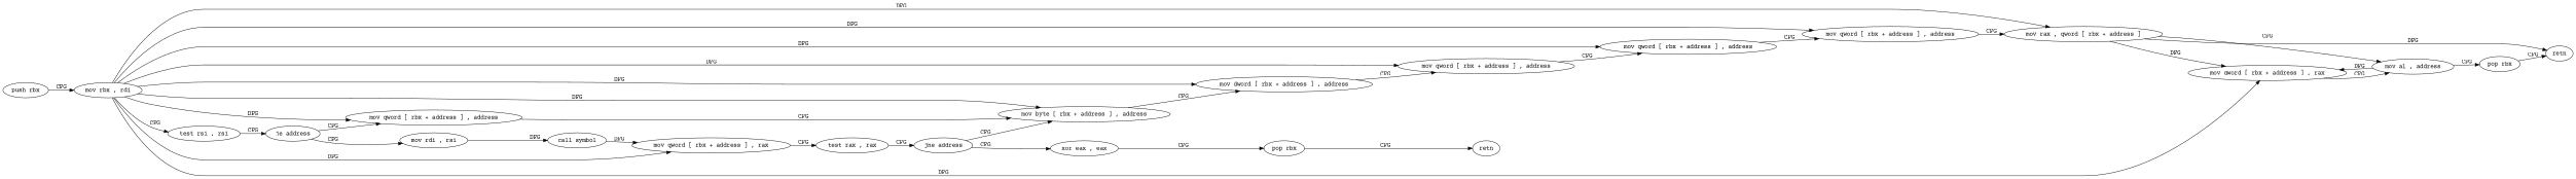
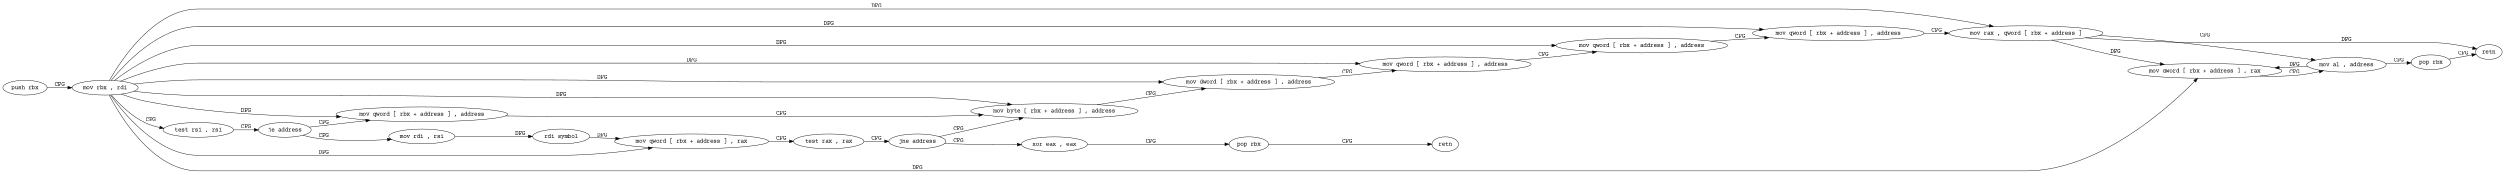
  digraph {
    fontname="Courier Prime"
    rankdir=LR
    node [fontname="Courier Prime"]
    edge [fontname="Courier Prime"]
    n1 [label="push rbx"]
    n2 [label="mov rbx , rdi"]
    n3 [label="test rsi , rsi"]
    n4 [label="mov qword [ rbx + address ] , address"]
    n5 [label="mov byte [ rbx + address ] , address"]
    n6 [label="mov qword [ rbx + address ] , rax"]
    n7 [label="mov dword [ rbx + address ] , address"]
    n8 [label="mov qword [ rbx + address ] , address"]
    n9 [label="mov qword [ rbx + address ] , address"]
    n10 [label="mov qword [ rbx + address ] , address"]
    n11 [label="mov rax , qword [ rbx + address ]"]
    n12 [label="mov qword [ rbx + address ] , rax"]
    n13 [label="je address"]
    n14 [label="test rax , rax"]
    n15 [label="mov al , address"]
    n16 [label=retn]
    n17 [label="mov rdi , rsi"]
-   n18 [label="call symbol"]
+   n18 [label="rdi symbol"]
    n19 [label="jne address"]
    n20 [label="xor eax , eax"]
    n21 [label="pop rbx"]
    n22 [label=retn]
    n23 [label="pop rbx"]
    n1 -> n2 [label=CFG]
    n2 -> n3 [label=CFG]
    n2 -> n4 [label=DFG]
    n2 -> n5 [label=DFG]
    n2 -> n6 [label=DFG]
    n2 -> n7 [label=DFG]
    n2 -> n8 [label=DFG]
    n2 -> n9 [label=DFG]
    n2 -> n10 [label=DFG]
    n2 -> n11 [label=DFG]
    n2 -> n12 [label=DFG]
    n3 -> n13 [label=CFG]
    n4 -> n5 [label=CFG]
    n5 -> n7 [label=CFG]
    n6 -> n14 [label=CFG]
    n7 -> n8 [label=CFG]
    n8 -> n9 [label=CFG]
    n9 -> n10 [label=CFG]
    n10 -> n11 [label=CFG]
    n11 -> n12 [label=DFG]
    n11 -> n15 [label=CFG]
    n11 -> n16 [label=DFG]
    n12 -> n15 [label=CFG]
    n13 -> n4 [label=CFG]
    n13 -> n17 [label=CFG]
    n14 -> n19 [label=CFG]
    n15 -> n12 [label=DFG]
    n15 -> n23 [label=CFG]
    n17 -> n18 [label=DFG]
    n18 -> n6 [label=DFG]
    n19 -> n5 [label=CFG]
    n19 -> n20 [label=CFG]
    n20 -> n21 [label=CFG]
    n21 -> n22 [label=CFG]
    n23 -> n16 [label=CFG]
  }
